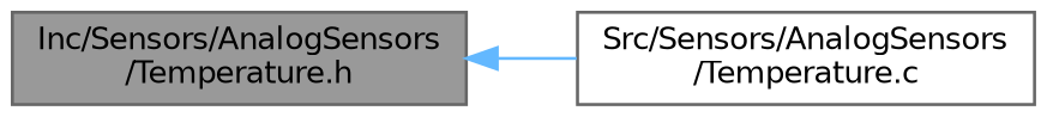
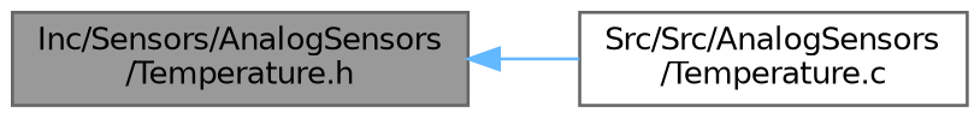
  digraph {
    rankdir=LR
    node [fontname=Helvetica fontsize=10 shape=box style=filled]
    n1 [color=gray40 fillcolor=grey60 fontcolor=black height=0.2 label="Inc/Sensors/AnalogSensors\l/Temperature.h" width=0.4]
-   n2 [color=grey40 fillcolor=white height=0.2 label="Src/Sensors/AnalogSensors\l/Temperature.c" width=0.4]
+   n2 [color=grey40 fillcolor=white height=0.2 label="Src/Src/AnalogSensors\l/Temperature.c" width=0.4]
    n1 -> n2 [color=steelblue1 dir=back fontname=Helvetica fontsize=10 labelfontname=Helvetica labelfontsize=10 style=solid]
  }
